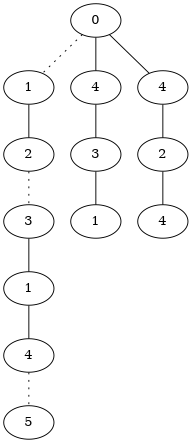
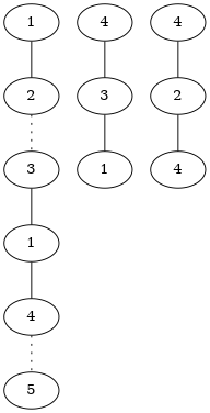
  graph {
-   n1 [label=0]
    n2 [label=1]
    n3 [label=4]
    n4 [label=4]
    n5 [label=2]
    n6 [label=3]
    n7 [label=1]
    n8 [label=4]
    n9 [label=5]
    n10 [label=3]
    n11 [label=1]
    n12 [label=2]
    n13 [label=4]
-   n1 -- n2 [style=dotted]
-   n1 -- n3
-   n1 -- n4
    n2 -- n5
    n3 -- n10
    n4 -- n12
    n5 -- n6 [style=dotted]
    n6 -- n7
    n7 -- n8
    n8 -- n9 [style=dotted]
    n10 -- n11
    n12 -- n13
  }
